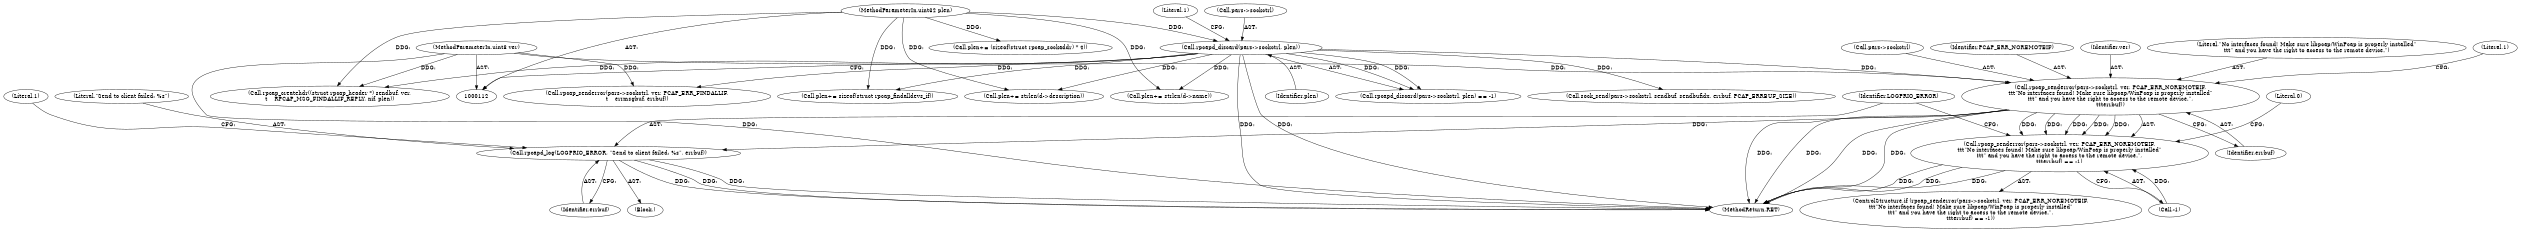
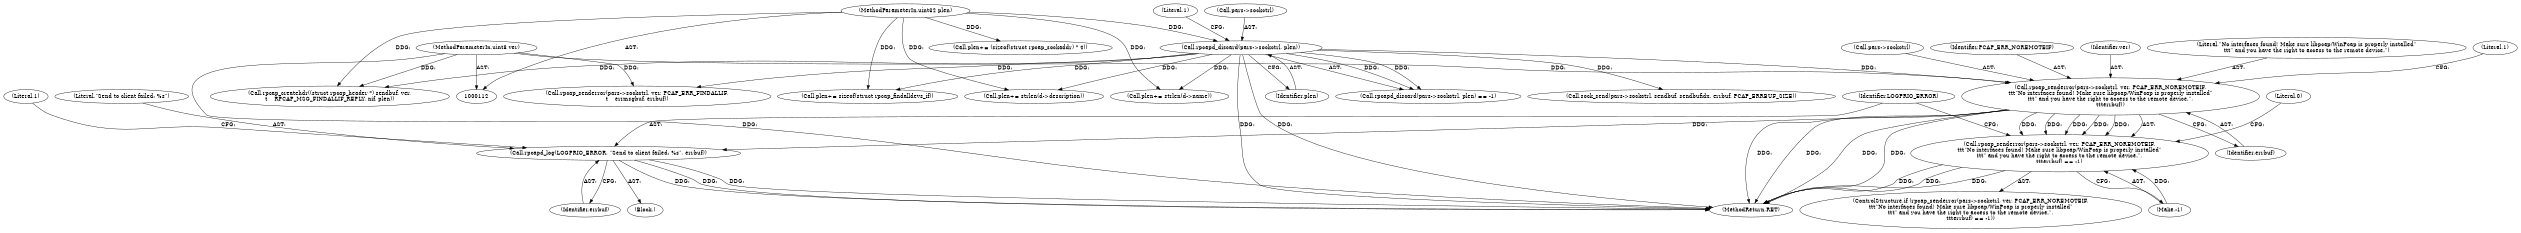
  digraph {
    n1 [label="(Call,rpcap_senderror(pars->sockctrl, ver, PCAP_ERR_NOREMOTEIF,\n\t\t\t\"No interfaces found! Make sure libpcap/WinPcap is properly installed\"\n\t\t\t\" and you have the right to access to the remote device.\",\n\t\t\terrbuf))"]
    n2 [label="(Call,rpcap_senderror(pars->sockctrl, ver, PCAP_ERR_NOREMOTEIF,\n\t\t\t\"No interfaces found! Make sure libpcap/WinPcap is properly installed\"\n\t\t\t\" and you have the right to access to the remote device.\",\n\t\t\terrbuf) == -1)"]
    n3 [label="(Call,rpcapd_log(LOGPRIO_ERROR, \"Send to client failed: %s\", errbuf))"]
    n4 [label="(MethodReturn,RET)"]
    n5 [label="(Identifier,errbuf)"]
    n6 [label="(ControlStructure,if (rpcap_senderror(pars->sockctrl, ver, PCAP_ERR_NOREMOTEIF,\n\t\t\t\"No interfaces found! Make sure libpcap/WinPcap is properly installed\"\n\t\t\t\" and you have the right to access to the remote device.\",\n\t\t\terrbuf) == -1))"]
-   n7 [label="(Call,-1)"]
+   n7 [label="(Make,-1)"]
    n8 [label="(Identifier,errbuf)"]
    n9 [label="(Block,)"]
    n10 [label="(Call,rpcapd_discard(pars->sockctrl, plen))"]
    n11 [label="(Identifier,plen)"]
    n12 [label="(Call,plen+= strlen(d->name))"]
    n13 [label="(Call,plen+= sizeof(struct rpcap_findalldevs_if))"]
    n14 [label="(Call,rpcapd_discard(pars->sockctrl, plen) == -1)"]
    n15 [label="(Call,plen+= strlen(d->description))"]
    n16 [label="(Call,rpcap_senderror(pars->sockctrl, ver, PCAP_ERR_FINDALLIF,\n\t    errmsgbuf, errbuf))"]
    n17 [label="(Call,rpcap_createhdr((struct rpcap_header *) sendbuf, ver,\n\t    RPCAP_MSG_FINDALLIF_REPLY, nif, plen))"]
    n18 [label="(Call,sock_send(pars->sockctrl, sendbuf, sendbufidx, errbuf, PCAP_ERRBUF_SIZE))"]
    n19 [label="(MethodParameterIn,uint32 plen)"]
    n20 [label="(Call,plen+= (sizeof(struct rpcap_sockaddr) * 4))"]
    1000112
    n22 [label="(MethodParameterIn,uint8 ver)"]
    n23 [label="(Literal,\"Send to client failed: %s\")"]
    n24 [label="(Literal,1)"]
    n25 [label="(Literal,1)"]
    n26 [label="(Call,pars->sockctrl)"]
    n27 [label="(Call,pars->sockctrl)"]
    n28 [label="(Identifier,PCAP_ERR_NOREMOTEIF)"]
    n29 [label="(Literal,0)"]
    n30 [label="(Identifier,ver)"]
    n31 [label="(Identifier,LOGPRIO_ERROR)"]
    n32 [label="(Literal,\"No interfaces found! Make sure libpcap/WinPcap is properly installed\"\n\t\t\t\" and you have the right to access to the remote device.\")"]
    n33 [label="(Literal,1)"]
    n1 -> n2 [label="AST: "]
    n1 -> n2 [label="DDG: "]
    n1 -> n2 [label="DDG: "]
    n1 -> n2 [label="DDG: "]
    n1 -> n2 [label="DDG: "]
    n1 -> n2 [label="DDG: "]
    n1 -> n3 [label="DDG: "]
    n1 -> n4 [label="DDG: "]
    n1 -> n4 [label="DDG: "]
    n1 -> n4 [label="DDG: "]
    n1 -> n4 [label="DDG: "]
    n1 -> n5 [label="CFG: "]
    n2 -> n4 [label="DDG: "]
    n2 -> n4 [label="DDG: "]
    n2 -> n4 [label="DDG: "]
    n2 -> n6 [label="AST: "]
    n2 -> n7 [label="CFG: "]
    n3 -> n4 [label="DDG: "]
    n3 -> n4 [label="DDG: "]
    n3 -> n4 [label="DDG: "]
    n3 -> n8 [label="CFG: "]
    n3 -> n9 [label="AST: "]
    n5 -> n1 [label="AST: "]
    n7 -> n2 [label="AST: "]
    n7 -> n2 [label="DDG: "]
    n8 -> n3 [label="AST: "]
    n10 -> n1 [label="DDG: "]
    n10 -> n4 [label="DDG: "]
    n10 -> n4 [label="DDG: "]
-   n10 -> 1000112 [label="CFG: "]
+   n10 -> n11 [label="CFG: "]
    n10 -> n12 [label="DDG: "]
    n10 -> n13 [label="DDG: "]
    n10 -> n14 [label="AST: "]
    n10 -> n14 [label="DDG: "]
    n10 -> n14 [label="DDG: "]
    n10 -> n15 [label="DDG: "]
    n10 -> n16 [label="DDG: "]
    n10 -> n17 [label="DDG: "]
    n10 -> n18 [label="DDG: "]
    n11 -> n10 [label="AST: "]
    n19 -> n10 [label="DDG: "]
    n19 -> n12 [label="DDG: "]
    n19 -> n13 [label="DDG: "]
    n19 -> n15 [label="DDG: "]
    n19 -> n17 [label="DDG: "]
    n19 -> n20 [label="DDG: "]
    n19 -> 1000112 [label="AST: "]
    n22 -> n1 [label="DDG: "]
    n22 -> n4 [label="DDG: "]
    n22 -> n16 [label="DDG: "]
    n22 -> n17 [label="DDG: "]
    n22 -> 1000112 [label="AST: "]
    n23 -> n3 [label="AST: "]
    n24 -> n10 [label="CFG: "]
    n25 -> n3 [label="CFG: "]
    n26 -> n1 [label="AST: "]
    n27 -> n10 [label="AST: "]
    n28 -> n1 [label="AST: "]
    n29 -> n2 [label="CFG: "]
    n30 -> n1 [label="AST: "]
    n31 -> n2 [label="CFG: "]
    n31 -> n3 [label="AST: "]
    n32 -> n1 [label="AST: "]
    n33 -> n1 [label="CFG: "]
  }
